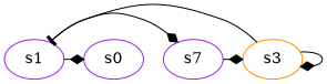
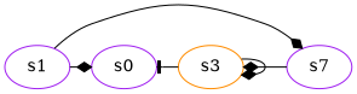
  digraph {
    node [color=purple player=1]
    edge [arrowhead=diamond]
    s1
    s0
    n3 [label=s7]
    s3 [color=darkorange]
    s1 -> s0 [constraint="time % 5 == 2"]
    s1 -> n3 [constraint="!(time % 6 == 0)"]
    n3 -> s3 [constraint="time % 2 == 1"]
-   s3 -> s1 [arrowhead=tee constraint="time % 3 == 0"]
+   s3 -> s0 [arrowhead=tee constraint="time % 3 == 0"]
    s3 -> s3 [constraint="time % 4 == 0"]
  }
